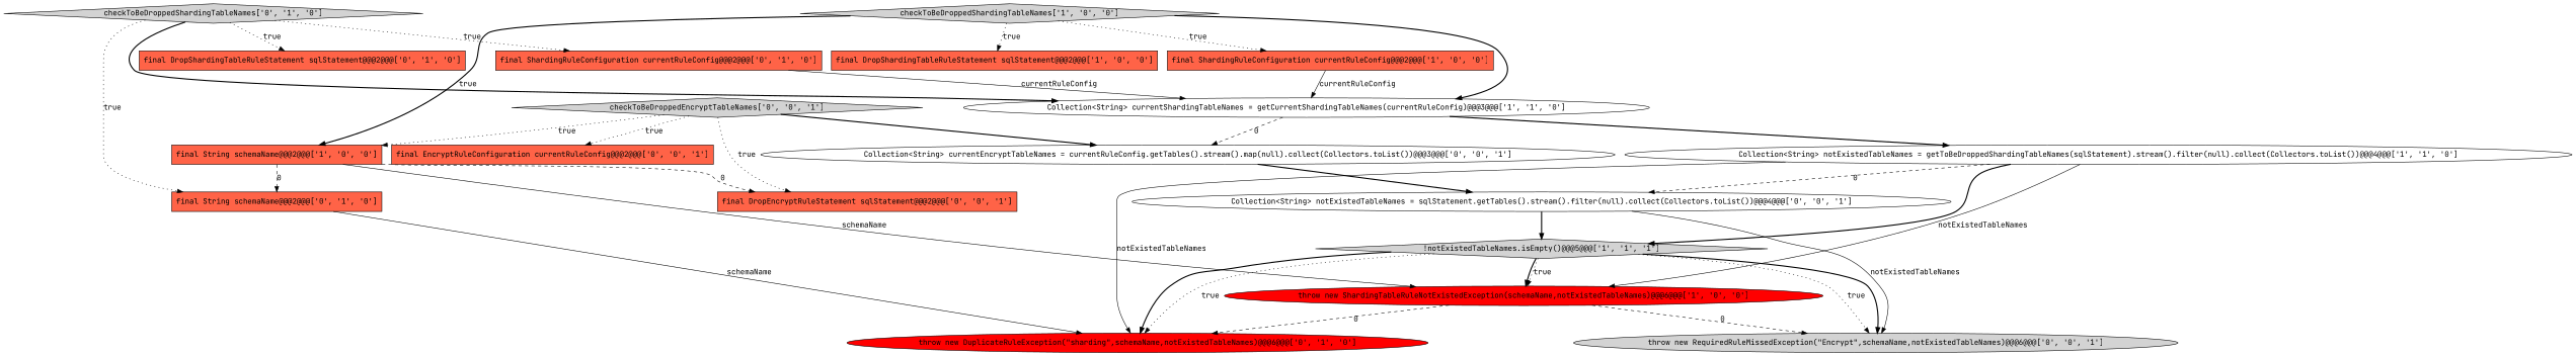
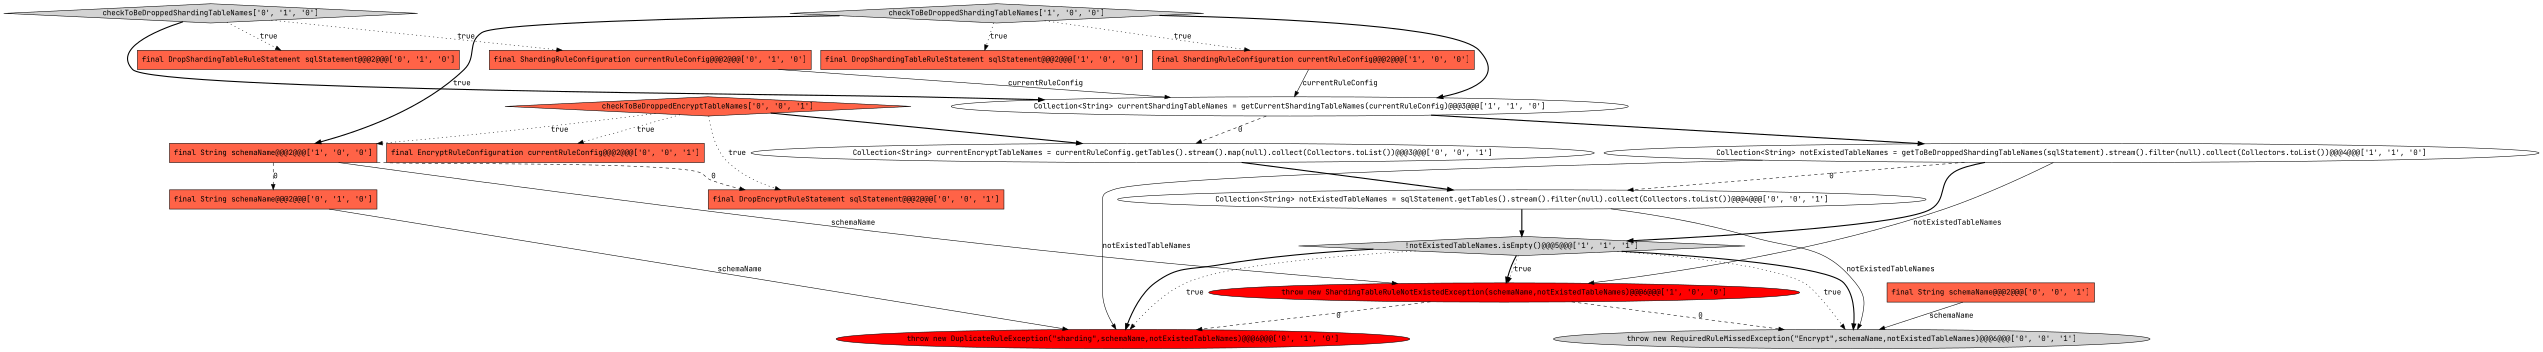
  digraph {
    fontname="JetBrains Mono"
    node [fillcolor=tomato fontname="JetBrains Mono" shape=box style=filled]
    edge [fontname="JetBrains Mono" style=dotted]
    n1 [label="final DropShardingTableRuleStatement sqlStatement@@@2@@@['1', '0', '0']"]
    n2 [label="final String schemaName@@@2@@@['1', '0', '0']"]
    n3 [label="final String schemaName@@@2@@@['0', '1', '0']"]
    n4 [fillcolor=red label="throw new ShardingTableRuleNotExistedException(schemaName,notExistedTableNames)@@@6@@@['1', '0', '0']" shape=ellipse]
    n5 [label="final DropEncryptRuleStatement sqlStatement@@@2@@@['0', '0', '1']"]
    n6 [fillcolor=red label="throw new DuplicateRuleException(\"sharding\",schemaName,notExistedTableNames)@@@6@@@['0', '1', '0']" shape=ellipse]
    n7 [fillcolor=lightgray label="throw new RequiredRuleMissedException(\"Encrypt\",schemaName,notExistedTableNames)@@@6@@@['0', '0', '1']" shape=ellipse]
    n8 [label="final DropShardingTableRuleStatement sqlStatement@@@2@@@['0', '1', '0']"]
+   n9 [label="final String schemaName@@@2@@@['0', '0', '1']"]
    n10 [fillcolor=lightgray label="checkToBeDroppedShardingTableNames['0', '1', '0']" shape=diamond]
    n11 [label="final ShardingRuleConfiguration currentRuleConfig@@@2@@@['0', '1', '0']"]
    n12 [fillcolor=white label="Collection<String> currentShardingTableNames = getCurrentShardingTableNames(currentRuleConfig)@@@3@@@['1', '1', '0']" shape=ellipse]
    n13 [fillcolor=white label="Collection<String> currentEncryptTableNames = currentRuleConfig.getTables().stream().map(null).collect(Collectors.toList())@@@3@@@['0', '0', '1']" shape=ellipse]
    n14 [fillcolor=white label="Collection<String> notExistedTableNames = getToBeDroppedShardingTableNames(sqlStatement).stream().filter(null).collect(Collectors.toList())@@@4@@@['1', '1', '0']" shape=ellipse]
    n15 [fillcolor=white label="Collection<String> notExistedTableNames = sqlStatement.getTables().stream().filter(null).collect(Collectors.toList())@@@4@@@['0', '0', '1']" shape=ellipse]
    n16 [fillcolor=lightgray label="!notExistedTableNames.isEmpty()@@@5@@@['1', '1', '1']" shape=diamond]
    n17 [label="final ShardingRuleConfiguration currentRuleConfig@@@2@@@['1', '0', '0']"]
    n18 [fillcolor=lightgray label="checkToBeDroppedShardingTableNames['1', '0', '0']" shape=diamond]
    n19 [label="final EncryptRuleConfiguration currentRuleConfig@@@2@@@['0', '0', '1']"]
-   n20 [fillcolor=lightgray label="checkToBeDroppedEncryptTableNames['0', '0', '1']" shape=diamond]
+   n20 [label="checkToBeDroppedEncryptTableNames['0', '0', '1']" shape=diamond]
    n2 -> n3 [label=0 style=dashed]
    n2 -> n4 [label=schemaName style=solid]
    n2 -> n5 [label=0 style=dashed]
    n3 -> n6 [label=schemaName style=solid]
    n4 -> n6 [label=0 style=dashed]
    n4 -> n7 [label=0 style=dashed]
-   n10 -> n3 [label=true]
+   n9 -> n7 [label=schemaName style=solid]
    n10 -> n8 [label=true]
    n10 -> n11 [label=true]
    n10 -> n12 [style=bold]
    n11 -> n12 [label=currentRuleConfig style=solid]
    n12 -> n13 [label=0 style=dashed]
    n12 -> n14 [style=bold]
    n13 -> n15 [style=bold]
    n14 -> n4 [label=notExistedTableNames style=solid]
    n14 -> n6 [label=notExistedTableNames style=solid]
    n14 -> n15 [label=0 style=dashed]
    n14 -> n16 [style=bold]
    n15 -> n7 [label=notExistedTableNames style=solid]
    n15 -> n16 [style=bold]
    n16 -> n4 [label=true]
    n16 -> n4 [style=bold]
    n16 -> n6 [label=true]
    n16 -> n6 [style=bold]
    n16 -> n7 [label=true]
    n16 -> n7 [style=bold]
    n17 -> n12 [label=currentRuleConfig style=solid]
    n18 -> n1 [label=true]
    n18 -> n2 [label=true style=bold]
    n18 -> n12 [style=bold]
    n18 -> n17 [label=true]
    n20 -> n2 [label=true]
    n20 -> n5 [label=true]
    n20 -> n13 [style=bold]
    n20 -> n19 [label=true]
  }
